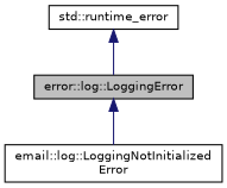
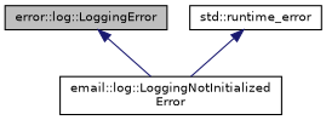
  digraph {
    node [color=black fillcolor=white fontname=Helvetica fontsize=10 shape=record style=filled]
    edge [color=midnightblue dir=back fontname=Helvetica fontsize=10 labelfontname=Helvetica labelfontsize=10 style=solid]
    n1 [fillcolor=grey75 fontcolor=black height=0.2 label="error::log::LoggingError" width=0.4]
    n2 [height=0.2 label="email::log::LoggingNotInitialized\lError" width=0.4]
    n3 [height=0.2 label="std::runtime_error" width=0.4]
    n1 -> n2
-   n3 -> n1
+   n3 -> n2
  }
